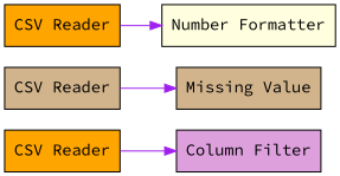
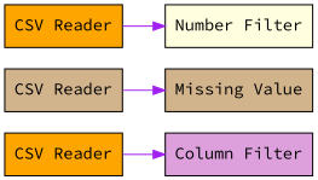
  digraph {
    rankdir=LR
    fontname="Source Code Pro"
    node [style=filled fillcolor=orange shape=box fontname="Source Code Pro"]
    edge [color=purple fontname="Source Code Pro"]
    n1 [label="CSV Reader"]
    n2 [label="Column Filter" fillcolor=plum]
    n3 [label="Missing Value" fillcolor=tan]
    n4 [label="CSV Reader" fillcolor=tan]
    n5 [label="CSV Reader"]
-   n6 [label="Number Formatter" fillcolor=lightyellow]
+   n6 [label="Number Filter" fillcolor=lightyellow]
    n1 -> n2
    n4 -> n3
    n5 -> n6
  }
